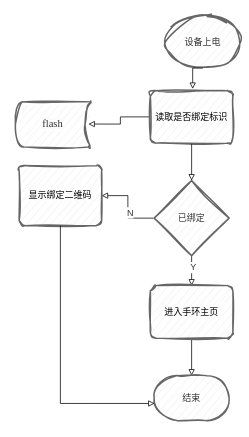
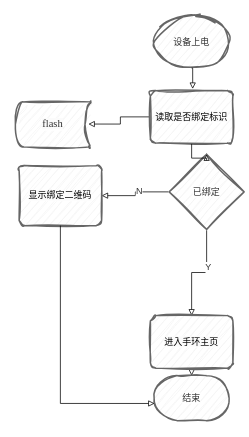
  <mxCell id="0" />
  <mxCell id="1" parent="0" />
- <mxCell id="2" value="设备上电" style="strokeWidth=2;html=1;shape=mxgraph.flowchart.start_2;whiteSpace=wrap;rounded=1;shadow=0;glass=0;sketch=1;jiggle=2;curveFitting=1;align=center;verticalAlign=middle;fontFamily=Helvetica;fontSize=12;fillColor=#f5f5f5;fontColor=#333333;strokeColor=#666666;" vertex="1" parent="1"><mxGeometry x="220" y="20" width="100" height="70" as="geometry" /></mxCell>
+ <mxCell id="2" value="设备上电" style="strokeWidth=2;html=1;shape=mxgraph.flowchart.start_2;whiteSpace=wrap;rounded=1;shadow=0;glass=0;sketch=1;jiggle=2;curveFitting=1;align=center;verticalAlign=middle;fontFamily=Helvetica;fontSize=12;fillColor=#f5f5f5;fontColor=#333333;strokeColor=#666666;" vertex="1" parent="1"><mxGeometry x="205" y="20" width="100" height="70" as="geometry" /></mxCell>
  <mxCell id="3" style="edgeStyle=orthogonalEdgeStyle;rounded=0;orthogonalLoop=1;jettySize=auto;html=1;exitX=0.5;exitY=1;exitDx=0;exitDy=0;exitPerimeter=0;entryX=0.513;entryY=-0.032;entryDx=0;entryDy=0;entryPerimeter=0;fontFamily=Helvetica;fontSize=12;fontColor=#333333;targetPerimeterSpacing=1;sourcePerimeterSpacing=1;endArrow=block;endFill=0;" edge="1" parent="1" source="2" target="6"><mxGeometry relative="1" as="geometry"><mxPoint x="260" y="140" as="targetPoint" /></mxGeometry></mxCell>
  <mxCell id="4" style="edgeStyle=orthogonalEdgeStyle;rounded=0;orthogonalLoop=1;jettySize=auto;html=1;entryX=0.973;entryY=0.493;entryDx=0;entryDy=0;entryPerimeter=0;fontFamily=Helvetica;fontSize=12;fontColor=#333333;exitX=0;exitY=0.5;exitDx=0;exitDy=0;endArrow=block;endFill=0;" edge="1" parent="1" source="6" target="5"><mxGeometry relative="1" as="geometry"><mxPoint x="200" y="200" as="sourcePoint" /><mxPoint x="110" y="195" as="targetPoint" /></mxGeometry></mxCell>
  <mxCell id="5" value="&lt;span style=&quot;font-family: Calibri; font-size: 14px; background-color: rgb(251, 251, 251);&quot;&gt;flash&lt;/span&gt;" style="strokeWidth=2;html=1;shape=mxgraph.flowchart.stored_data;whiteSpace=wrap;rounded=1;shadow=0;glass=0;sketch=1;jiggle=2;curveFitting=1;strokeColor=#666666;align=center;verticalAlign=middle;fontFamily=Helvetica;fontSize=12;fontColor=#333333;labelBackgroundColor=default;fillColor=#f5f5f5;" vertex="1" parent="1"><mxGeometry x="20" y="135" width="100" height="60" as="geometry" /></mxCell>
  <mxCell id="6" value="&lt;span style=&quot;color: rgb(0, 0, 0); background-color: rgb(251, 251, 251);&quot;&gt;读取是否绑定标识&lt;/span&gt;" style="rounded=1;whiteSpace=wrap;html=1;absoluteArcSize=1;arcSize=14;strokeWidth=2;shadow=0;glass=0;sketch=1;jiggle=2;curveFitting=1;strokeColor=#666666;align=center;verticalAlign=middle;fontFamily=Helvetica;fontSize=12;fontColor=#333333;labelBackgroundColor=default;fillColor=#f5f5f5;" vertex="1" parent="1"><mxGeometry x="200" y="120" width="110" height="70" as="geometry" /></mxCell>
  <mxCell id="7" style="edgeStyle=orthogonalEdgeStyle;rounded=0;orthogonalLoop=1;jettySize=auto;html=1;exitX=0.5;exitY=1;exitDx=0;exitDy=0;exitPerimeter=0;strokeColor=default;align=center;verticalAlign=middle;fontFamily=Helvetica;fontSize=12;fontColor=#333333;labelBackgroundColor=default;endArrow=block;endFill=0;sourcePerimeterSpacing=1;targetPerimeterSpacing=1;entryX=0.5;entryY=0;entryDx=0;entryDy=0;" edge="1" parent="1" source="11" target="14"><mxGeometry relative="1" as="geometry"><mxPoint x="255.172" y="450" as="targetPoint" /></mxGeometry></mxCell>
  <mxCell id="8" value="Y" style="edgeLabel;html=1;align=center;verticalAlign=middle;resizable=0;points=[];rounded=1;shadow=0;glass=0;sketch=1;jiggle=2;curveFitting=1;strokeColor=#666666;strokeWidth=2;fontFamily=Helvetica;fontSize=12;fontColor=#333333;labelBackgroundColor=default;fillColor=#f5f5f5;" vertex="1" connectable="0" parent="7"><mxGeometry x="-0.259" y="1" relative="1" as="geometry"><mxPoint as="offset" /></mxGeometry></mxCell>
  <mxCell id="9" style="edgeStyle=orthogonalEdgeStyle;rounded=0;orthogonalLoop=1;jettySize=auto;html=1;strokeColor=default;align=center;verticalAlign=middle;fontFamily=Helvetica;fontSize=12;fontColor=#333333;labelBackgroundColor=default;endArrow=block;endFill=0;sourcePerimeterSpacing=1;targetPerimeterSpacing=1;entryX=1;entryY=0.5;entryDx=0;entryDy=0;" edge="1" parent="1" source="11" target="16"><mxGeometry relative="1" as="geometry"><mxPoint x="150" y="320" as="targetPoint" /></mxGeometry></mxCell>
  <mxCell id="10" value="N" style="edgeLabel;html=1;align=center;verticalAlign=middle;resizable=0;points=[];rounded=1;shadow=0;glass=0;sketch=1;jiggle=2;curveFitting=1;strokeColor=#666666;strokeWidth=2;fontFamily=Helvetica;fontSize=12;fontColor=#333333;labelBackgroundColor=default;fillColor=#f5f5f5;" vertex="1" connectable="0" parent="9"><mxGeometry x="-0.156" y="-2" relative="1" as="geometry"><mxPoint as="offset" /></mxGeometry></mxCell>
- <mxCell id="11" value="已绑定" style="strokeWidth=2;html=1;shape=mxgraph.flowchart.decision;whiteSpace=wrap;rounded=1;shadow=0;glass=0;sketch=1;jiggle=2;curveFitting=1;strokeColor=#666666;align=center;verticalAlign=middle;fontFamily=Helvetica;fontSize=12;fontColor=#333333;labelBackgroundColor=default;fillColor=#f5f5f5;" vertex="1" parent="1"><mxGeometry x="205" y="240" width="100" height="100" as="geometry" /></mxCell>
+ <mxCell id="11" value="已绑定" style="strokeWidth=2;html=1;shape=mxgraph.flowchart.decision;whiteSpace=wrap;rounded=1;shadow=0;glass=0;sketch=1;jiggle=2;curveFitting=1;strokeColor=#666666;align=center;verticalAlign=middle;fontFamily=Helvetica;fontSize=12;fontColor=#333333;labelBackgroundColor=default;fillColor=#f5f5f5;" vertex="1" parent="1"><mxGeometry x="225" y="205" width="100" height="100" as="geometry" /></mxCell>
  <mxCell id="12" style="edgeStyle=orthogonalEdgeStyle;rounded=0;orthogonalLoop=1;jettySize=auto;html=1;entryX=0.5;entryY=0;entryDx=0;entryDy=0;entryPerimeter=0;strokeColor=default;align=center;verticalAlign=middle;fontFamily=Helvetica;fontSize=12;fontColor=#333333;labelBackgroundColor=default;endArrow=block;endFill=0;sourcePerimeterSpacing=1;targetPerimeterSpacing=1;" edge="1" parent="1" source="6" target="11"><mxGeometry relative="1" as="geometry" /></mxCell>
  <mxCell id="13" style="edgeStyle=orthogonalEdgeStyle;rounded=0;orthogonalLoop=1;jettySize=auto;html=1;exitX=0.5;exitY=1;exitDx=0;exitDy=0;strokeColor=default;align=center;verticalAlign=middle;fontFamily=Helvetica;fontSize=12;fontColor=#333333;labelBackgroundColor=default;endArrow=block;endFill=0;sourcePerimeterSpacing=1;targetPerimeterSpacing=1;entryX=0.5;entryY=0;entryDx=0;entryDy=0;entryPerimeter=0;" edge="1" parent="1" source="14" target="15"><mxGeometry relative="1" as="geometry"><mxPoint x="250.345" y="580" as="targetPoint" /></mxGeometry></mxCell>
- <mxCell id="14" value="&lt;font color=&quot;#000000&quot;&gt;&lt;span style=&quot;background-color: rgb(251, 251, 251);&quot;&gt;进入手环主页&lt;/span&gt;&lt;/font&gt;" style="rounded=1;whiteSpace=wrap;html=1;absoluteArcSize=1;arcSize=14;strokeWidth=2;shadow=0;glass=0;sketch=1;jiggle=2;curveFitting=1;strokeColor=#666666;align=center;verticalAlign=middle;fontFamily=Helvetica;fontSize=12;fontColor=#333333;labelBackgroundColor=default;fillColor=#f5f5f5;" vertex="1" parent="1"><mxGeometry x="200" y="380" width="110" height="70" as="geometry" /></mxCell>
+ <mxCell id="14" value="&lt;font color=&quot;#000000&quot;&gt;&lt;span style=&quot;background-color: rgb(251, 251, 251);&quot;&gt;进入手环主页&lt;/span&gt;&lt;/font&gt;" style="rounded=1;whiteSpace=wrap;html=1;absoluteArcSize=1;arcSize=14;strokeWidth=2;shadow=0;glass=0;sketch=1;jiggle=2;curveFitting=1;strokeColor=#666666;align=center;verticalAlign=middle;fontFamily=Helvetica;fontSize=12;fontColor=#333333;labelBackgroundColor=default;fillColor=#f5f5f5;" vertex="1" parent="1"><mxGeometry x="200" y="420" width="110" height="70" as="geometry" /></mxCell>
  <mxCell id="15" value="结束" style="strokeWidth=2;html=1;shape=mxgraph.flowchart.terminator;whiteSpace=wrap;rounded=1;shadow=0;glass=0;sketch=1;jiggle=2;curveFitting=1;strokeColor=#666666;align=center;verticalAlign=middle;fontFamily=Helvetica;fontSize=12;fontColor=#333333;labelBackgroundColor=default;fillColor=#f5f5f5;" vertex="1" parent="1"><mxGeometry x="205" y="500" width="100" height="60" as="geometry" /></mxCell>
  <mxCell id="16" value="&lt;font color=&quot;#000000&quot;&gt;&lt;span style=&quot;background-color: rgb(251, 251, 251);&quot;&gt;显示绑定二维码&lt;/span&gt;&lt;/font&gt;" style="rounded=1;whiteSpace=wrap;html=1;absoluteArcSize=1;arcSize=14;strokeWidth=2;shadow=0;glass=0;sketch=1;jiggle=2;curveFitting=1;strokeColor=#666666;align=center;verticalAlign=middle;fontFamily=Helvetica;fontSize=12;fontColor=#333333;labelBackgroundColor=default;fillColor=#f5f5f5;" vertex="1" parent="1"><mxGeometry x="25" y="220" width="110" height="80" as="geometry" /></mxCell>
  <mxCell id="17" style="edgeStyle=orthogonalEdgeStyle;rounded=0;orthogonalLoop=1;jettySize=auto;html=1;exitX=0.5;exitY=1;exitDx=0;exitDy=0;entryX=0.007;entryY=0.619;entryDx=0;entryDy=0;entryPerimeter=0;strokeColor=default;align=center;verticalAlign=middle;fontFamily=Helvetica;fontSize=12;fontColor=#333333;labelBackgroundColor=default;endArrow=block;endFill=0;sourcePerimeterSpacing=1;targetPerimeterSpacing=1;" edge="1" parent="1" source="16" target="15"><mxGeometry relative="1" as="geometry" /></mxCell>
